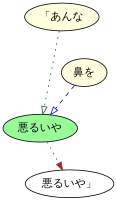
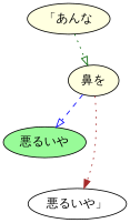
  digraph {
    node [fillcolor=lightyellow style=filled]
    edge [arrowhead=onormal style=dotted]
    n1 [label="「あんな"]
    n2 [label="鼻を"]
    n3 [fillcolor=palegreen label="悪るいや"]
    n4 [fillcolor=white label="悪るいや」"]
-   n1 -> n3 [color=darkgreen]
+   n1 -> n2 [color=darkgreen]
    n2 -> n3 [color=blue style=dashed]
-   n3 -> n4 [arrowhead=normal color=brown]
+   n2 -> n4 [arrowhead=normal color=brown]
  }
